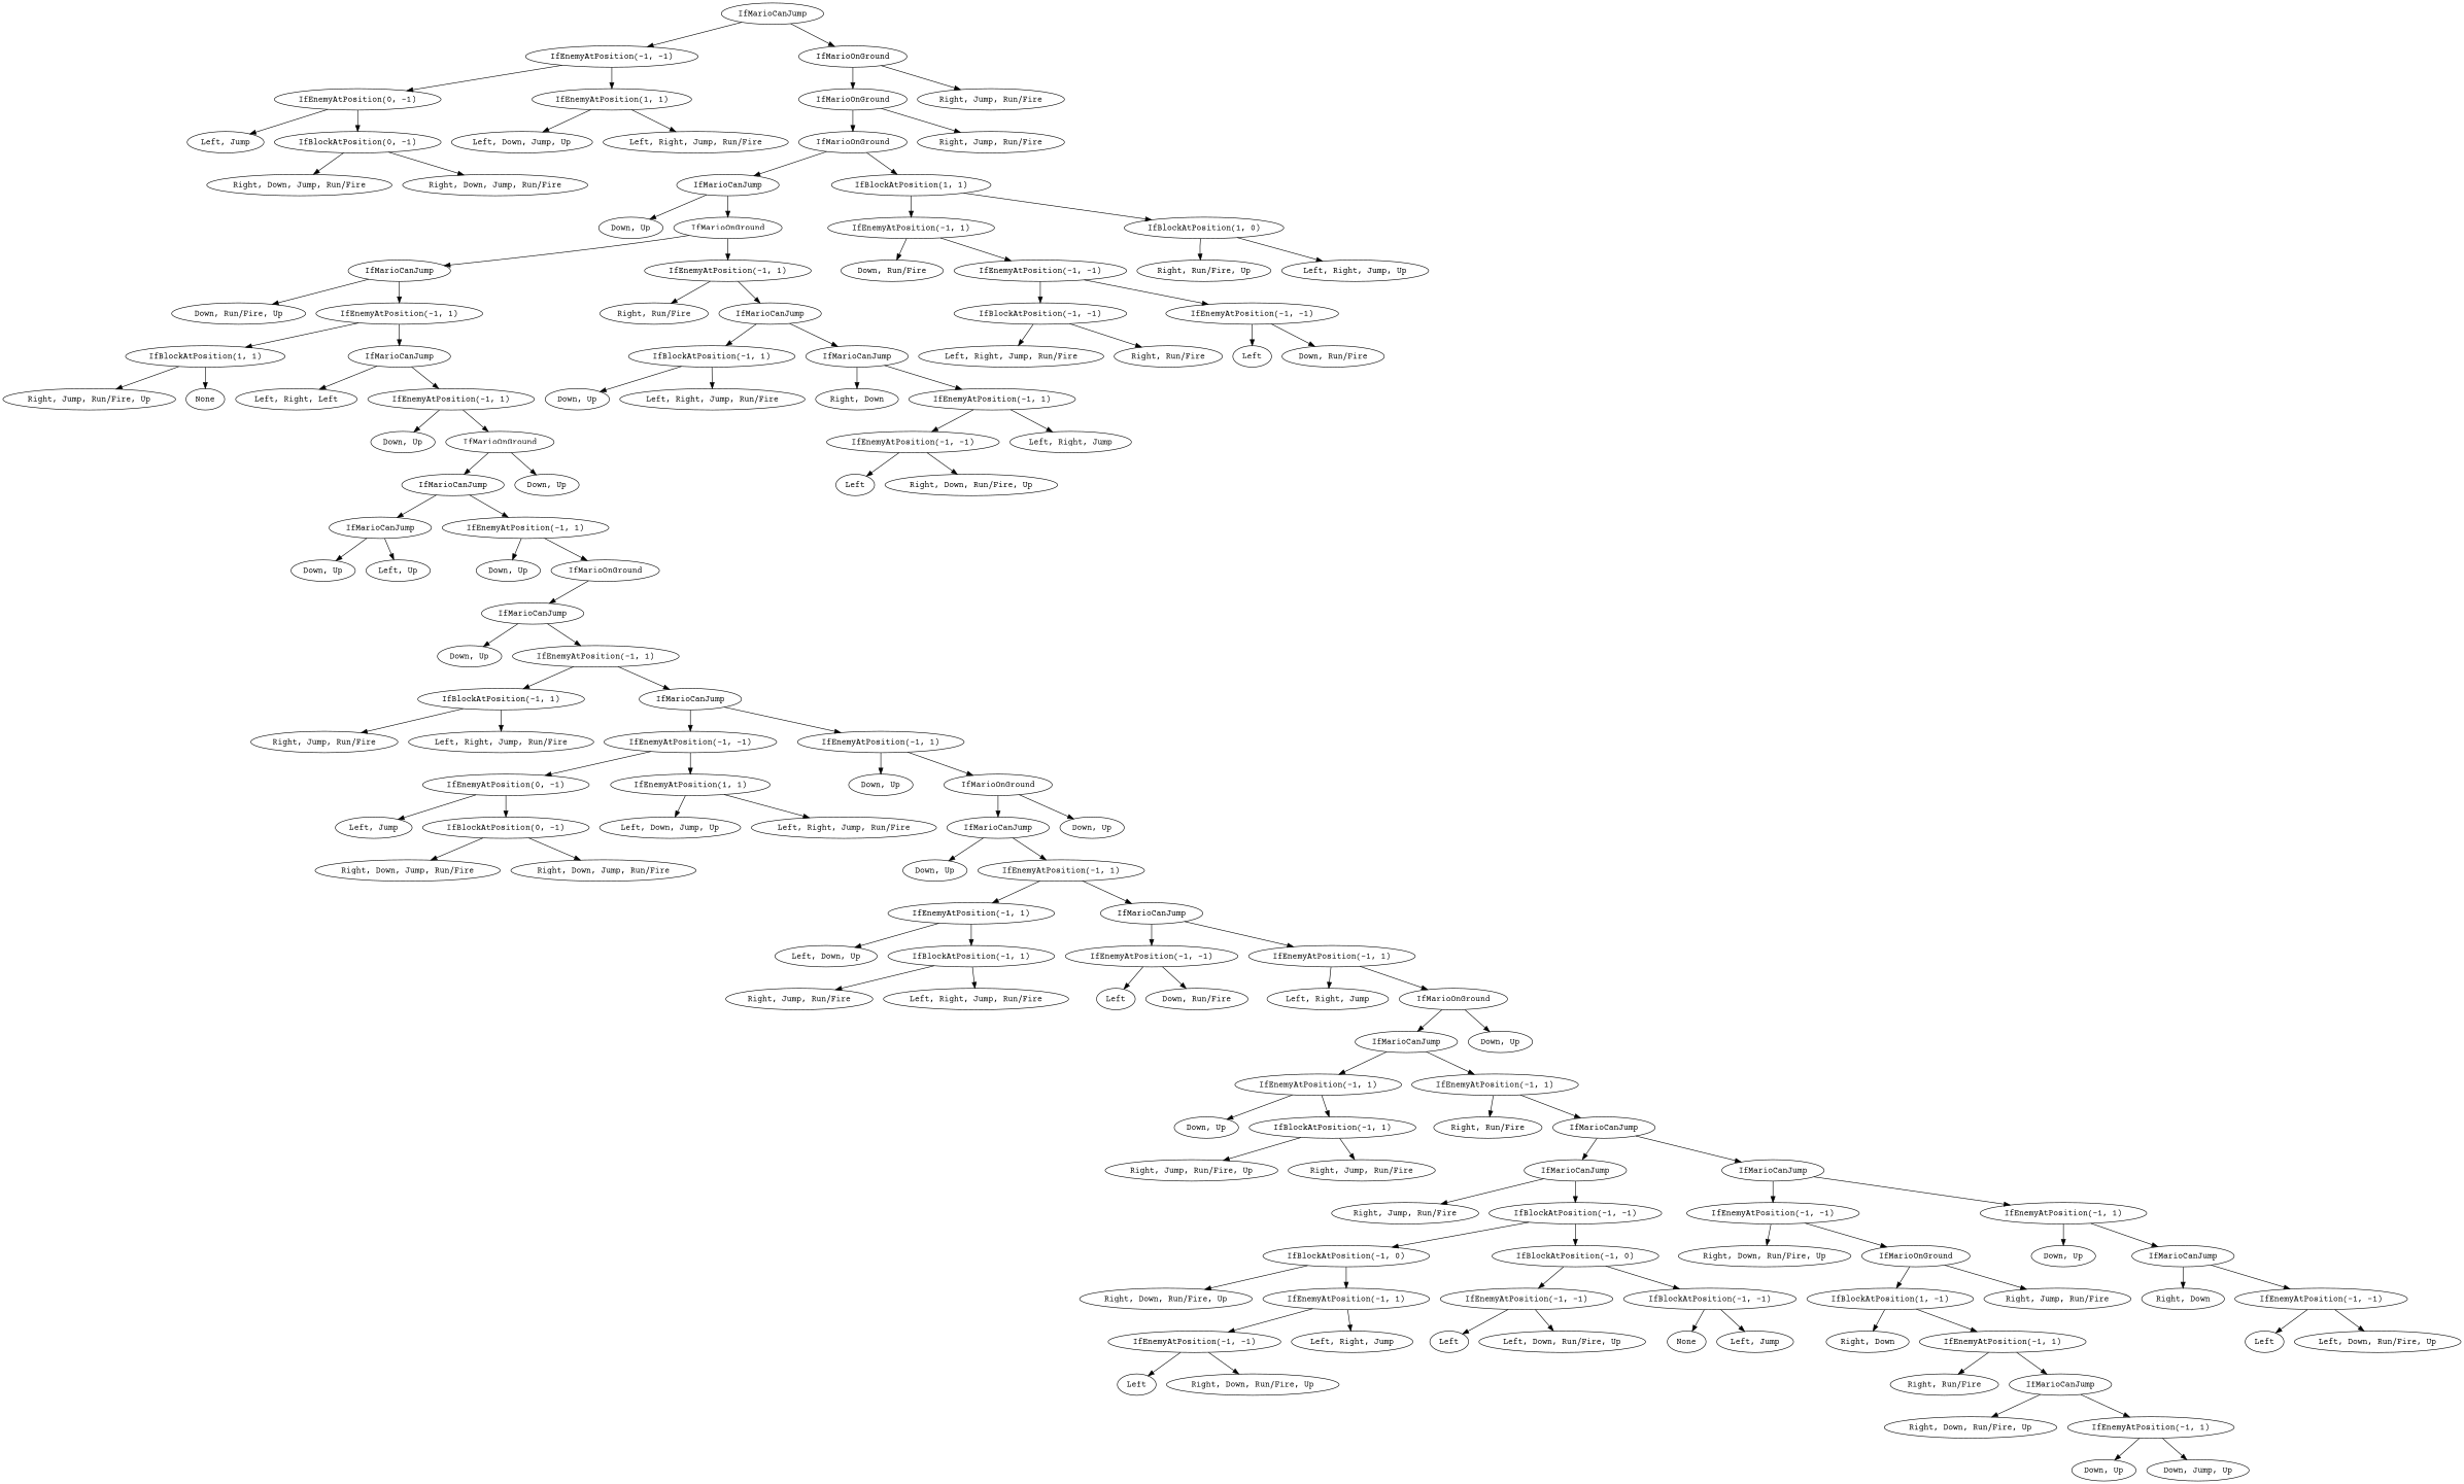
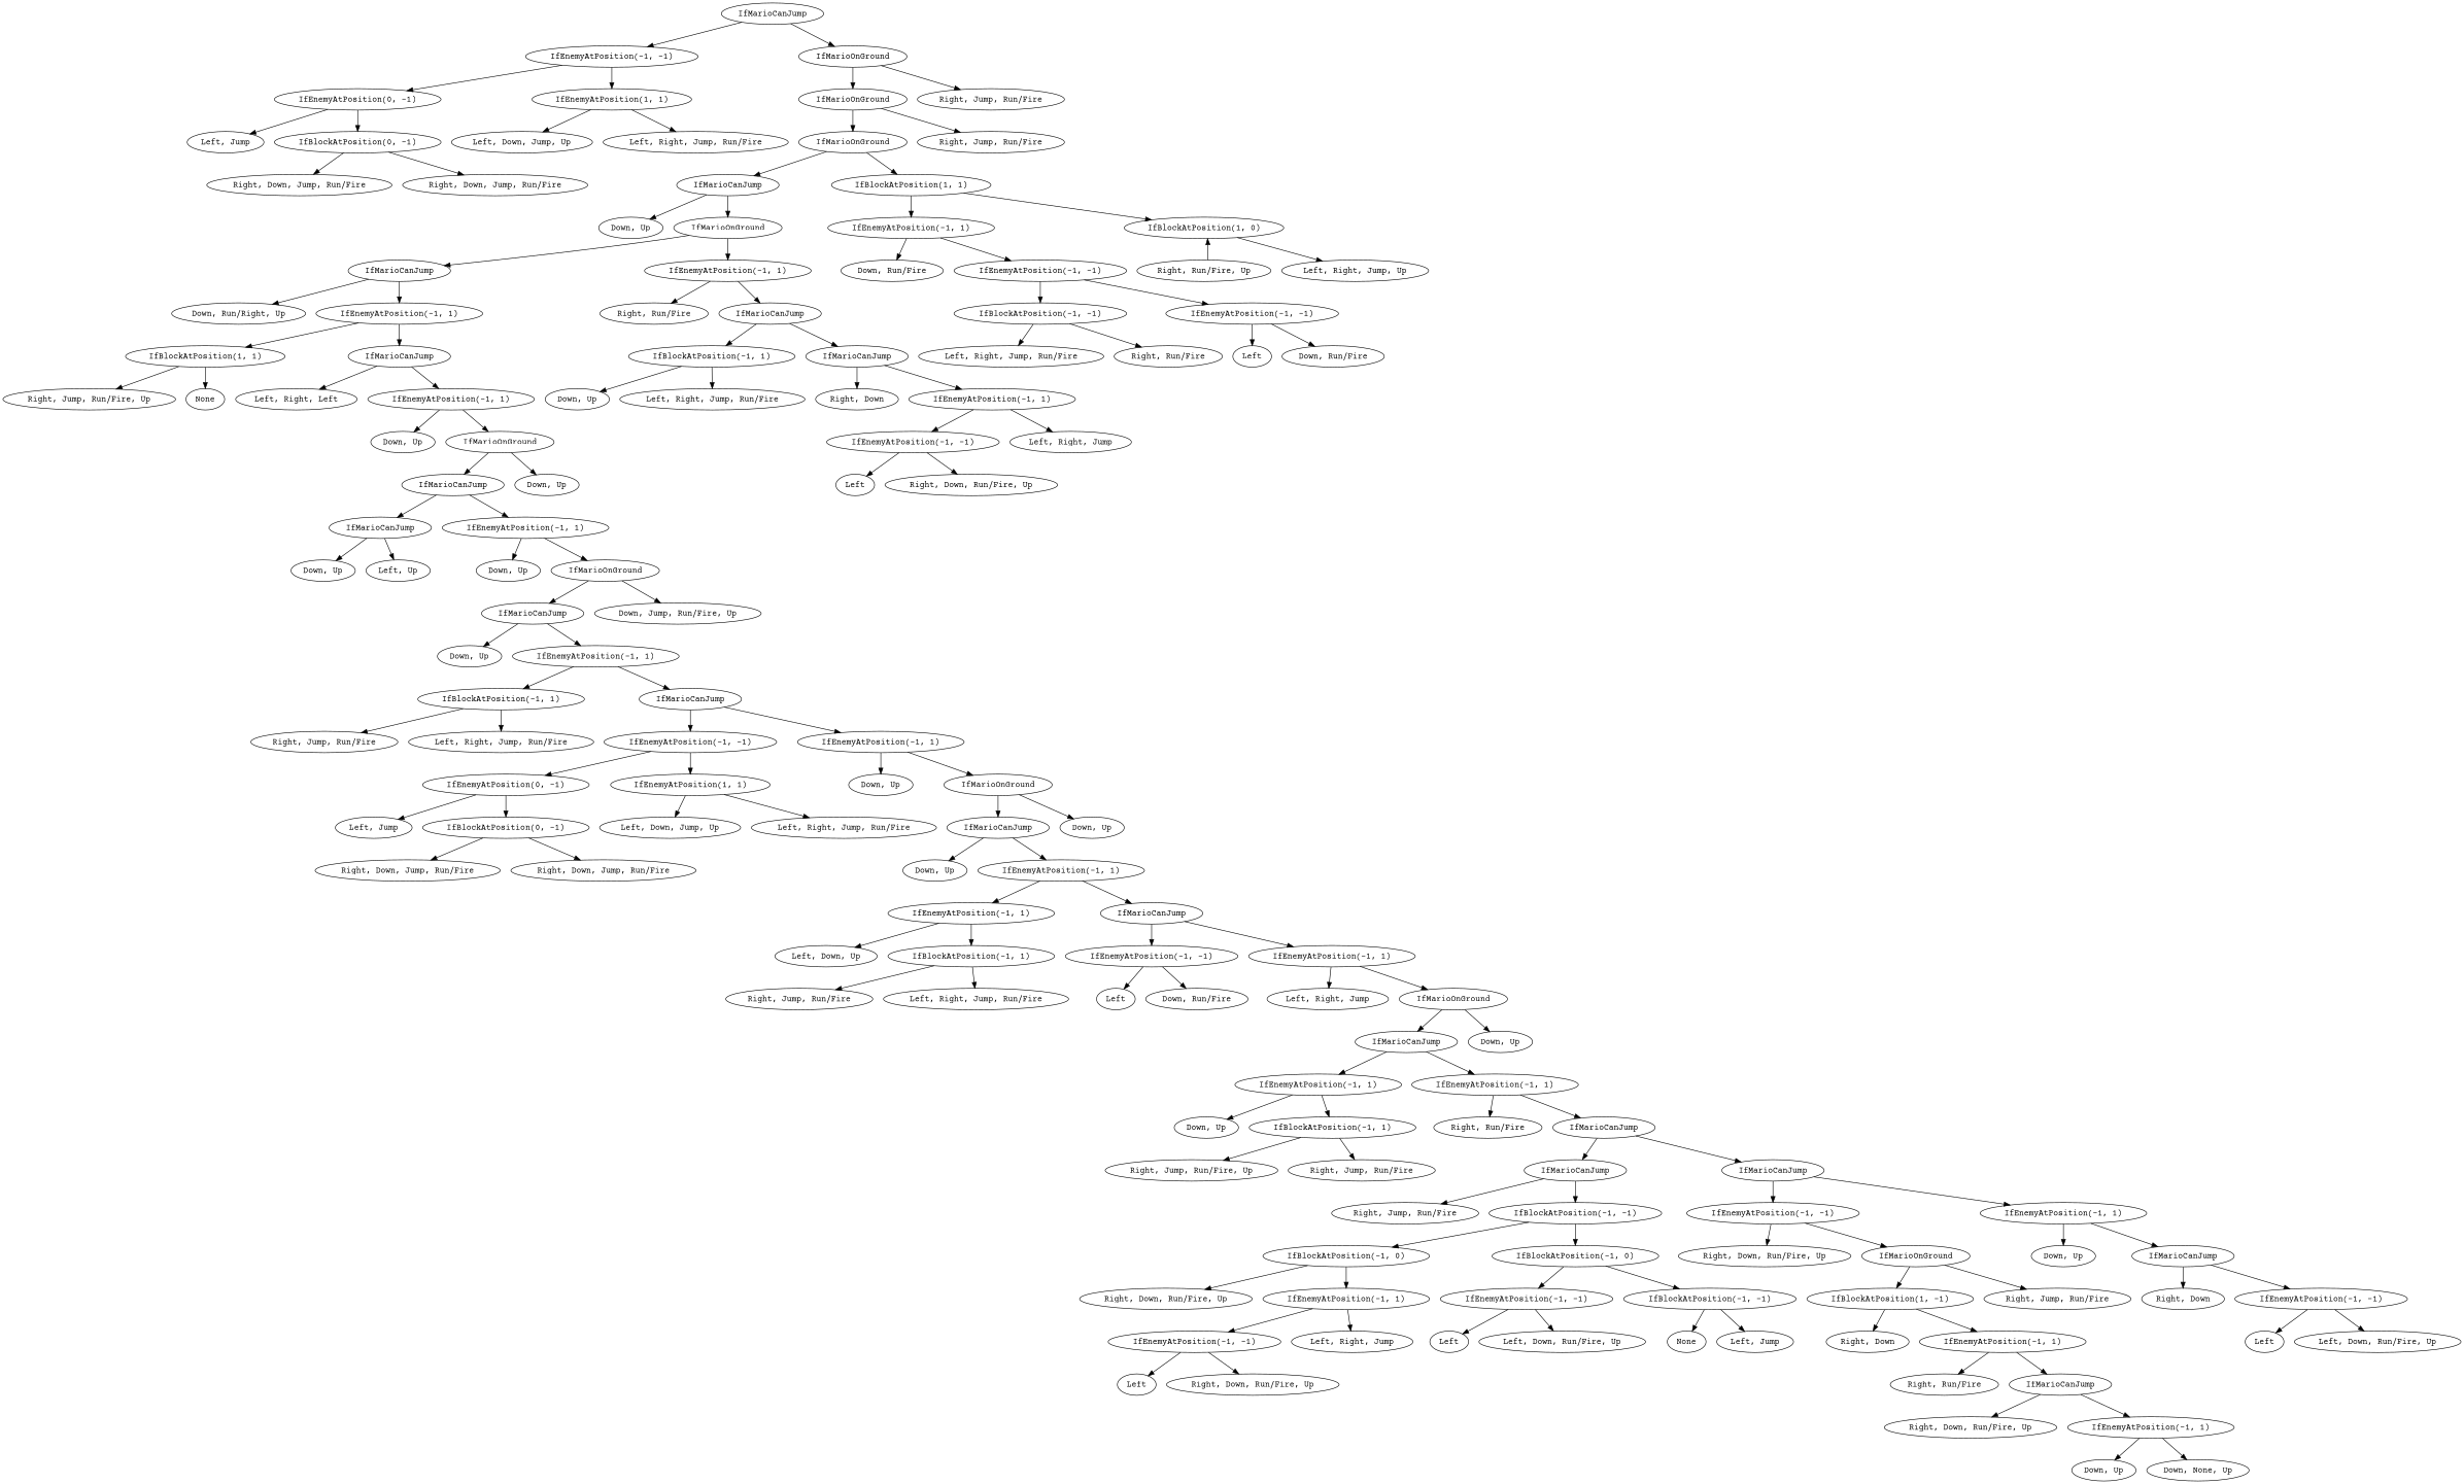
  digraph {
    fontname="Courier Prime"
    node [fontname="Courier Prime"]
    edge [fontname="Courier Prime"]
    n1 [label=IfMarioCanJump]
    n2 [label="IfEnemyAtPosition(-1, -1)"]
    n3 [label=IfMarioOnGround]
    n4 [label="IfEnemyAtPosition(0, -1)"]
    n5 [label="IfEnemyAtPosition(1, 1)"]
    n6 [label=IfMarioOnGround]
    n7 [label="Right, Jump, Run/Fire"]
    n8 [label="Left, Jump"]
    n9 [label="IfBlockAtPosition(0, -1)"]
    n10 [label="Left, Down, Jump, Up"]
    n11 [label="Left, Right, Jump, Run/Fire"]
    n12 [label="Right, Down, Jump, Run/Fire"]
    n13 [label="Right, Down, Jump, Run/Fire"]
    n14 [label=IfMarioOnGround]
    n15 [label="Right, Jump, Run/Fire"]
    n16 [label=IfMarioCanJump]
    n17 [label="IfBlockAtPosition(1, 1)"]
    n18 [label="Down, Up"]
    n19 [label=IfMarioOnGround]
    n20 [label="IfEnemyAtPosition(-1, 1)"]
    n21 [label="IfBlockAtPosition(1, 0)"]
    n22 [label=IfMarioCanJump]
    n23 [label="IfEnemyAtPosition(-1, 1)"]
-   n24 [label="Down, Run/Fire, Up"]
+   n24 [label="Down, Run/Right, Up"]
    n25 [label="IfEnemyAtPosition(-1, 1)"]
    n26 [label="Right, Run/Fire"]
    n27 [label=IfMarioCanJump]
    n28 [label="IfBlockAtPosition(1, 1)"]
    n29 [label=IfMarioCanJump]
    n30 [label="Right, Jump, Run/Fire, Up"]
    n31 [label=None]
    n32 [label="Left, Right, Left"]
    n33 [label="IfEnemyAtPosition(-1, 1)"]
    n34 [label="Down, Up"]
    n35 [label=IfMarioOnGround]
    n36 [label=IfMarioCanJump]
    n37 [label="Down, Up"]
    n38 [label=IfMarioCanJump]
    n39 [label="IfEnemyAtPosition(-1, 1)"]
    n40 [label="Down, Up"]
    n41 [label="Left, Up"]
    n42 [label="Down, Up"]
    n43 [label=IfMarioOnGround]
    n44 [label=IfMarioCanJump]
+   n45 [label="Down, Jump, Run/Fire, Up"]
    n46 [label="Down, Up"]
    n47 [label="IfEnemyAtPosition(-1, 1)"]
    n48 [label="IfBlockAtPosition(-1, 1)"]
    n49 [label=IfMarioCanJump]
    n50 [label="Right, Jump, Run/Fire"]
    n51 [label="Left, Right, Jump, Run/Fire"]
    n52 [label="IfEnemyAtPosition(-1, -1)"]
    n53 [label="IfEnemyAtPosition(-1, 1)"]
    n54 [label="IfEnemyAtPosition(0, -1)"]
    n55 [label="IfEnemyAtPosition(1, 1)"]
    n56 [label="Down, Up"]
    n57 [label=IfMarioOnGround]
    n58 [label="Left, Jump"]
    n59 [label="IfBlockAtPosition(0, -1)"]
    n60 [label="Left, Down, Jump, Up"]
    n61 [label="Left, Right, Jump, Run/Fire"]
    n62 [label="Right, Down, Jump, Run/Fire"]
    n63 [label="Right, Down, Jump, Run/Fire"]
    n64 [label=IfMarioCanJump]
    n65 [label="Down, Up"]
    n66 [label="Down, Up"]
    n67 [label="IfEnemyAtPosition(-1, 1)"]
    n68 [label="IfEnemyAtPosition(-1, 1)"]
    n69 [label=IfMarioCanJump]
    n70 [label="Left, Down, Up"]
    n71 [label="IfBlockAtPosition(-1, 1)"]
    n72 [label="IfEnemyAtPosition(-1, -1)"]
    n73 [label="IfEnemyAtPosition(-1, 1)"]
    n74 [label="Right, Jump, Run/Fire"]
    n75 [label="Left, Right, Jump, Run/Fire"]
    n76 [label=Left]
    n77 [label="Down, Run/Fire"]
    n78 [label="Left, Right, Jump"]
    n79 [label=IfMarioOnGround]
    n80 [label=IfMarioCanJump]
    n81 [label="Down, Up"]
    n82 [label="IfEnemyAtPosition(-1, 1)"]
    n83 [label="IfEnemyAtPosition(-1, 1)"]
    n84 [label="Down, Up"]
    n85 [label="IfBlockAtPosition(-1, 1)"]
    n86 [label="Right, Run/Fire"]
    n87 [label=IfMarioCanJump]
    n88 [label="Right, Jump, Run/Fire, Up"]
    n89 [label="Right, Jump, Run/Fire"]
    n90 [label=IfMarioCanJump]
    n91 [label=IfMarioCanJump]
    n92 [label="Right, Jump, Run/Fire"]
    n93 [label="IfBlockAtPosition(-1, -1)"]
    n94 [label="IfEnemyAtPosition(-1, -1)"]
    n95 [label="IfEnemyAtPosition(-1, 1)"]
    n96 [label="IfBlockAtPosition(-1, 0)"]
    n97 [label="IfBlockAtPosition(-1, 0)"]
    n98 [label="Right, Down, Run/Fire, Up"]
    n99 [label="IfEnemyAtPosition(-1, 1)"]
    n100 [label="IfEnemyAtPosition(-1, -1)"]
    n101 [label="IfBlockAtPosition(-1, -1)"]
    n102 [label="IfEnemyAtPosition(-1, -1)"]
    n103 [label="Left, Right, Jump"]
    n104 [label=Left]
    n105 [label="Right, Down, Run/Fire, Up"]
    n106 [label=Left]
    n107 [label="Left, Down, Run/Fire, Up"]
    n108 [label=None]
    n109 [label="Left, Jump"]
    n110 [label="Right, Down, Run/Fire, Up"]
    n111 [label=IfMarioOnGround]
    n112 [label="Down, Up"]
    n113 [label=IfMarioCanJump]
    n114 [label="IfBlockAtPosition(1, -1)"]
    n115 [label="Right, Jump, Run/Fire"]
    n116 [label="Right, Down"]
    n117 [label="IfEnemyAtPosition(-1, 1)"]
    n118 [label="Right, Run/Fire"]
    n119 [label=IfMarioCanJump]
    n120 [label="Right, Down, Run/Fire, Up"]
    n121 [label="IfEnemyAtPosition(-1, 1)"]
    n122 [label="Down, Up"]
-   n123 [label="Down, Jump, Up"]
+   n123 [label="Down, None, Up"]
    n124 [label="Right, Down"]
    n125 [label="IfEnemyAtPosition(-1, -1)"]
    n126 [label=Left]
    n127 [label="Left, Down, Run/Fire, Up"]
    n128 [label="IfBlockAtPosition(-1, 1)"]
    n129 [label=IfMarioCanJump]
    n130 [label="Down, Up"]
    n131 [label="Left, Right, Jump, Run/Fire"]
    n132 [label="Right, Down"]
    n133 [label="IfEnemyAtPosition(-1, 1)"]
    n134 [label="IfEnemyAtPosition(-1, -1)"]
    n135 [label="Left, Right, Jump"]
    n136 [label=Left]
    n137 [label="Right, Down, Run/Fire, Up"]
    n138 [label="Down, Run/Fire"]
    n139 [label="IfEnemyAtPosition(-1, -1)"]
    n140 [label="Right, Run/Fire, Up"]
    n141 [label="Left, Right, Jump, Up"]
    n142 [label="IfBlockAtPosition(-1, -1)"]
    n143 [label="IfEnemyAtPosition(-1, -1)"]
    n144 [label="Left, Right, Jump, Run/Fire"]
    n145 [label="Right, Run/Fire"]
    n146 [label=Left]
    n147 [label="Down, Run/Fire"]
    n1 -> n2
    n1 -> n3
    n2 -> n4
    n2 -> n5
    n3 -> n6
    n3 -> n7
    n4 -> n8
    n4 -> n9
    n5 -> n10
    n5 -> n11
    n6 -> n14
    n6 -> n15
    n9 -> n12
    n9 -> n13
    n14 -> n16
    n14 -> n17
    n16 -> n18
    n16 -> n19
    n17 -> n20
    n17 -> n21
    n19 -> n22
    n19 -> n23
    n20 -> n138
    n20 -> n139
-   n21 -> n140
+   n140 -> n21
    n21 -> n141
    n22 -> n24
    n22 -> n25
    n23 -> n26
    n23 -> n27
    n25 -> n28
    n25 -> n29
    n27 -> n128
    n27 -> n129
    n28 -> n30
    n28 -> n31
    n29 -> n32
    n29 -> n33
    n33 -> n34
    n33 -> n35
    n35 -> n36
    n35 -> n37
    n36 -> n38
    n36 -> n39
    n38 -> n40
    n38 -> n41
    n39 -> n42
    n39 -> n43
    n43 -> n44
+   n43 -> n45
    n44 -> n46
    n44 -> n47
    n47 -> n48
    n47 -> n49
    n48 -> n50
    n48 -> n51
    n49 -> n52
    n49 -> n53
    n52 -> n54
    n52 -> n55
    n53 -> n56
    n53 -> n57
    n54 -> n58
    n54 -> n59
    n55 -> n60
    n55 -> n61
    n57 -> n64
    n57 -> n65
    n59 -> n62
    n59 -> n63
    n64 -> n66
    n64 -> n67
    n67 -> n68
    n67 -> n69
    n68 -> n70
    n68 -> n71
    n69 -> n72
    n69 -> n73
    n71 -> n74
    n71 -> n75
    n72 -> n76
    n72 -> n77
    n73 -> n78
    n73 -> n79
    n79 -> n80
    n79 -> n81
    n80 -> n82
    n80 -> n83
    n82 -> n84
    n82 -> n85
    n83 -> n86
    n83 -> n87
    n85 -> n88
    n85 -> n89
    n87 -> n90
    n87 -> n91
    n90 -> n92
    n90 -> n93
    n91 -> n94
    n91 -> n95
    n93 -> n96
    n93 -> n97
    n94 -> n110
    n94 -> n111
    n95 -> n112
    n95 -> n113
    n96 -> n98
    n96 -> n99
    n97 -> n100
    n97 -> n101
    n99 -> n102
    n99 -> n103
    n100 -> n106
    n100 -> n107
    n101 -> n108
    n101 -> n109
    n102 -> n104
    n102 -> n105
    n111 -> n114
    n111 -> n115
    n113 -> n124
    n113 -> n125
    n114 -> n116
    n114 -> n117
    n117 -> n118
    n117 -> n119
    n119 -> n120
    n119 -> n121
    n121 -> n122
    n121 -> n123
    n125 -> n126
    n125 -> n127
    n128 -> n130
    n128 -> n131
    n129 -> n132
    n129 -> n133
    n133 -> n134
    n133 -> n135
    n134 -> n136
    n134 -> n137
    n139 -> n142
    n139 -> n143
    n142 -> n144
    n142 -> n145
    n143 -> n146
    n143 -> n147
  }
